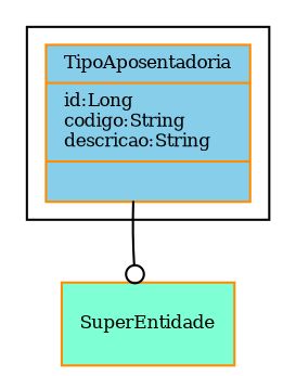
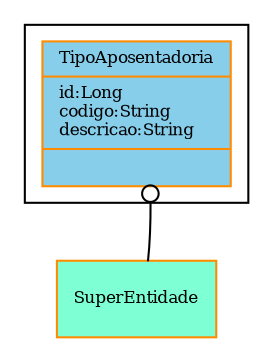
  digraph {
    fontname="Times-Roman"
    fontsize=8
    node [fontname="Times-Roman" fontsize=8 shape=record style=filled color=darkorange]
    n1 [label="{TipoAposentadoria|id:Long\lcodigo:String\ldescricao:String\l|\l}" fillcolor=skyblue]
    SuperEntidade [fillcolor=aquamarine]
    subgraph cluster_1 {
      n1
    }
-   n1 -> SuperEntidade [arrowhead=odot fontname="Times-Roman" fontsize=8]
+   SuperEntidade -> n1 [arrowhead=odot fontname="Times-Roman" fontsize=8]
  }
